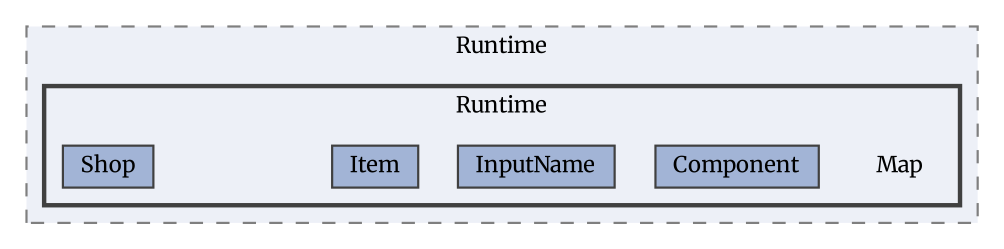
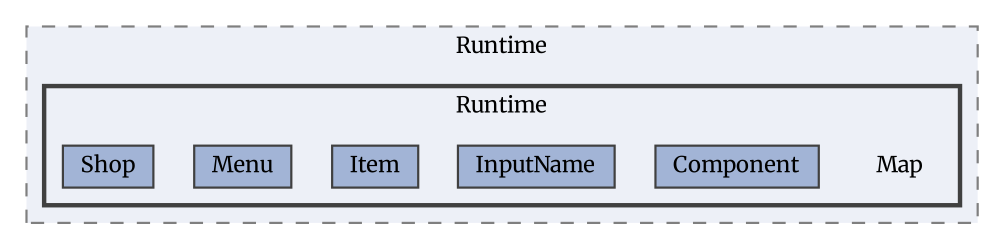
  digraph {
    compound=true
    fontname=Merriweather
    node [fontname=Merriweather fontsize=10 shape=box color=grey25 fillcolor="#a2b4d6" style=filled]
    n1 [height=0.2 label=Map shape=plaintext width=0.4 color="" fillcolor="" style=""]
    n2 [height=0.2 label=Component width=0.4]
    n3 [height=0.2 label=InputName width=0.4]
    n4 [height=0.2 label=Item width=0.4]
+   n5 [height=0.2 label=Menu width=0.4]
    n6 [height=0.2 label=Shop width=0.4]
    subgraph cluster_1 {
      bgcolor="#edf0f7"
      fontsize=10
      label=Runtime
      pencolor=grey50
      style="filled,dashed"
      subgraph cluster_2 {
        bgcolor="#edf0f7"
        fontsize=10
        pencolor=grey25
        style="filled,bold"
        n1
        n2
        n3
        n4
+       n5
        n6
      }
    }
  }
